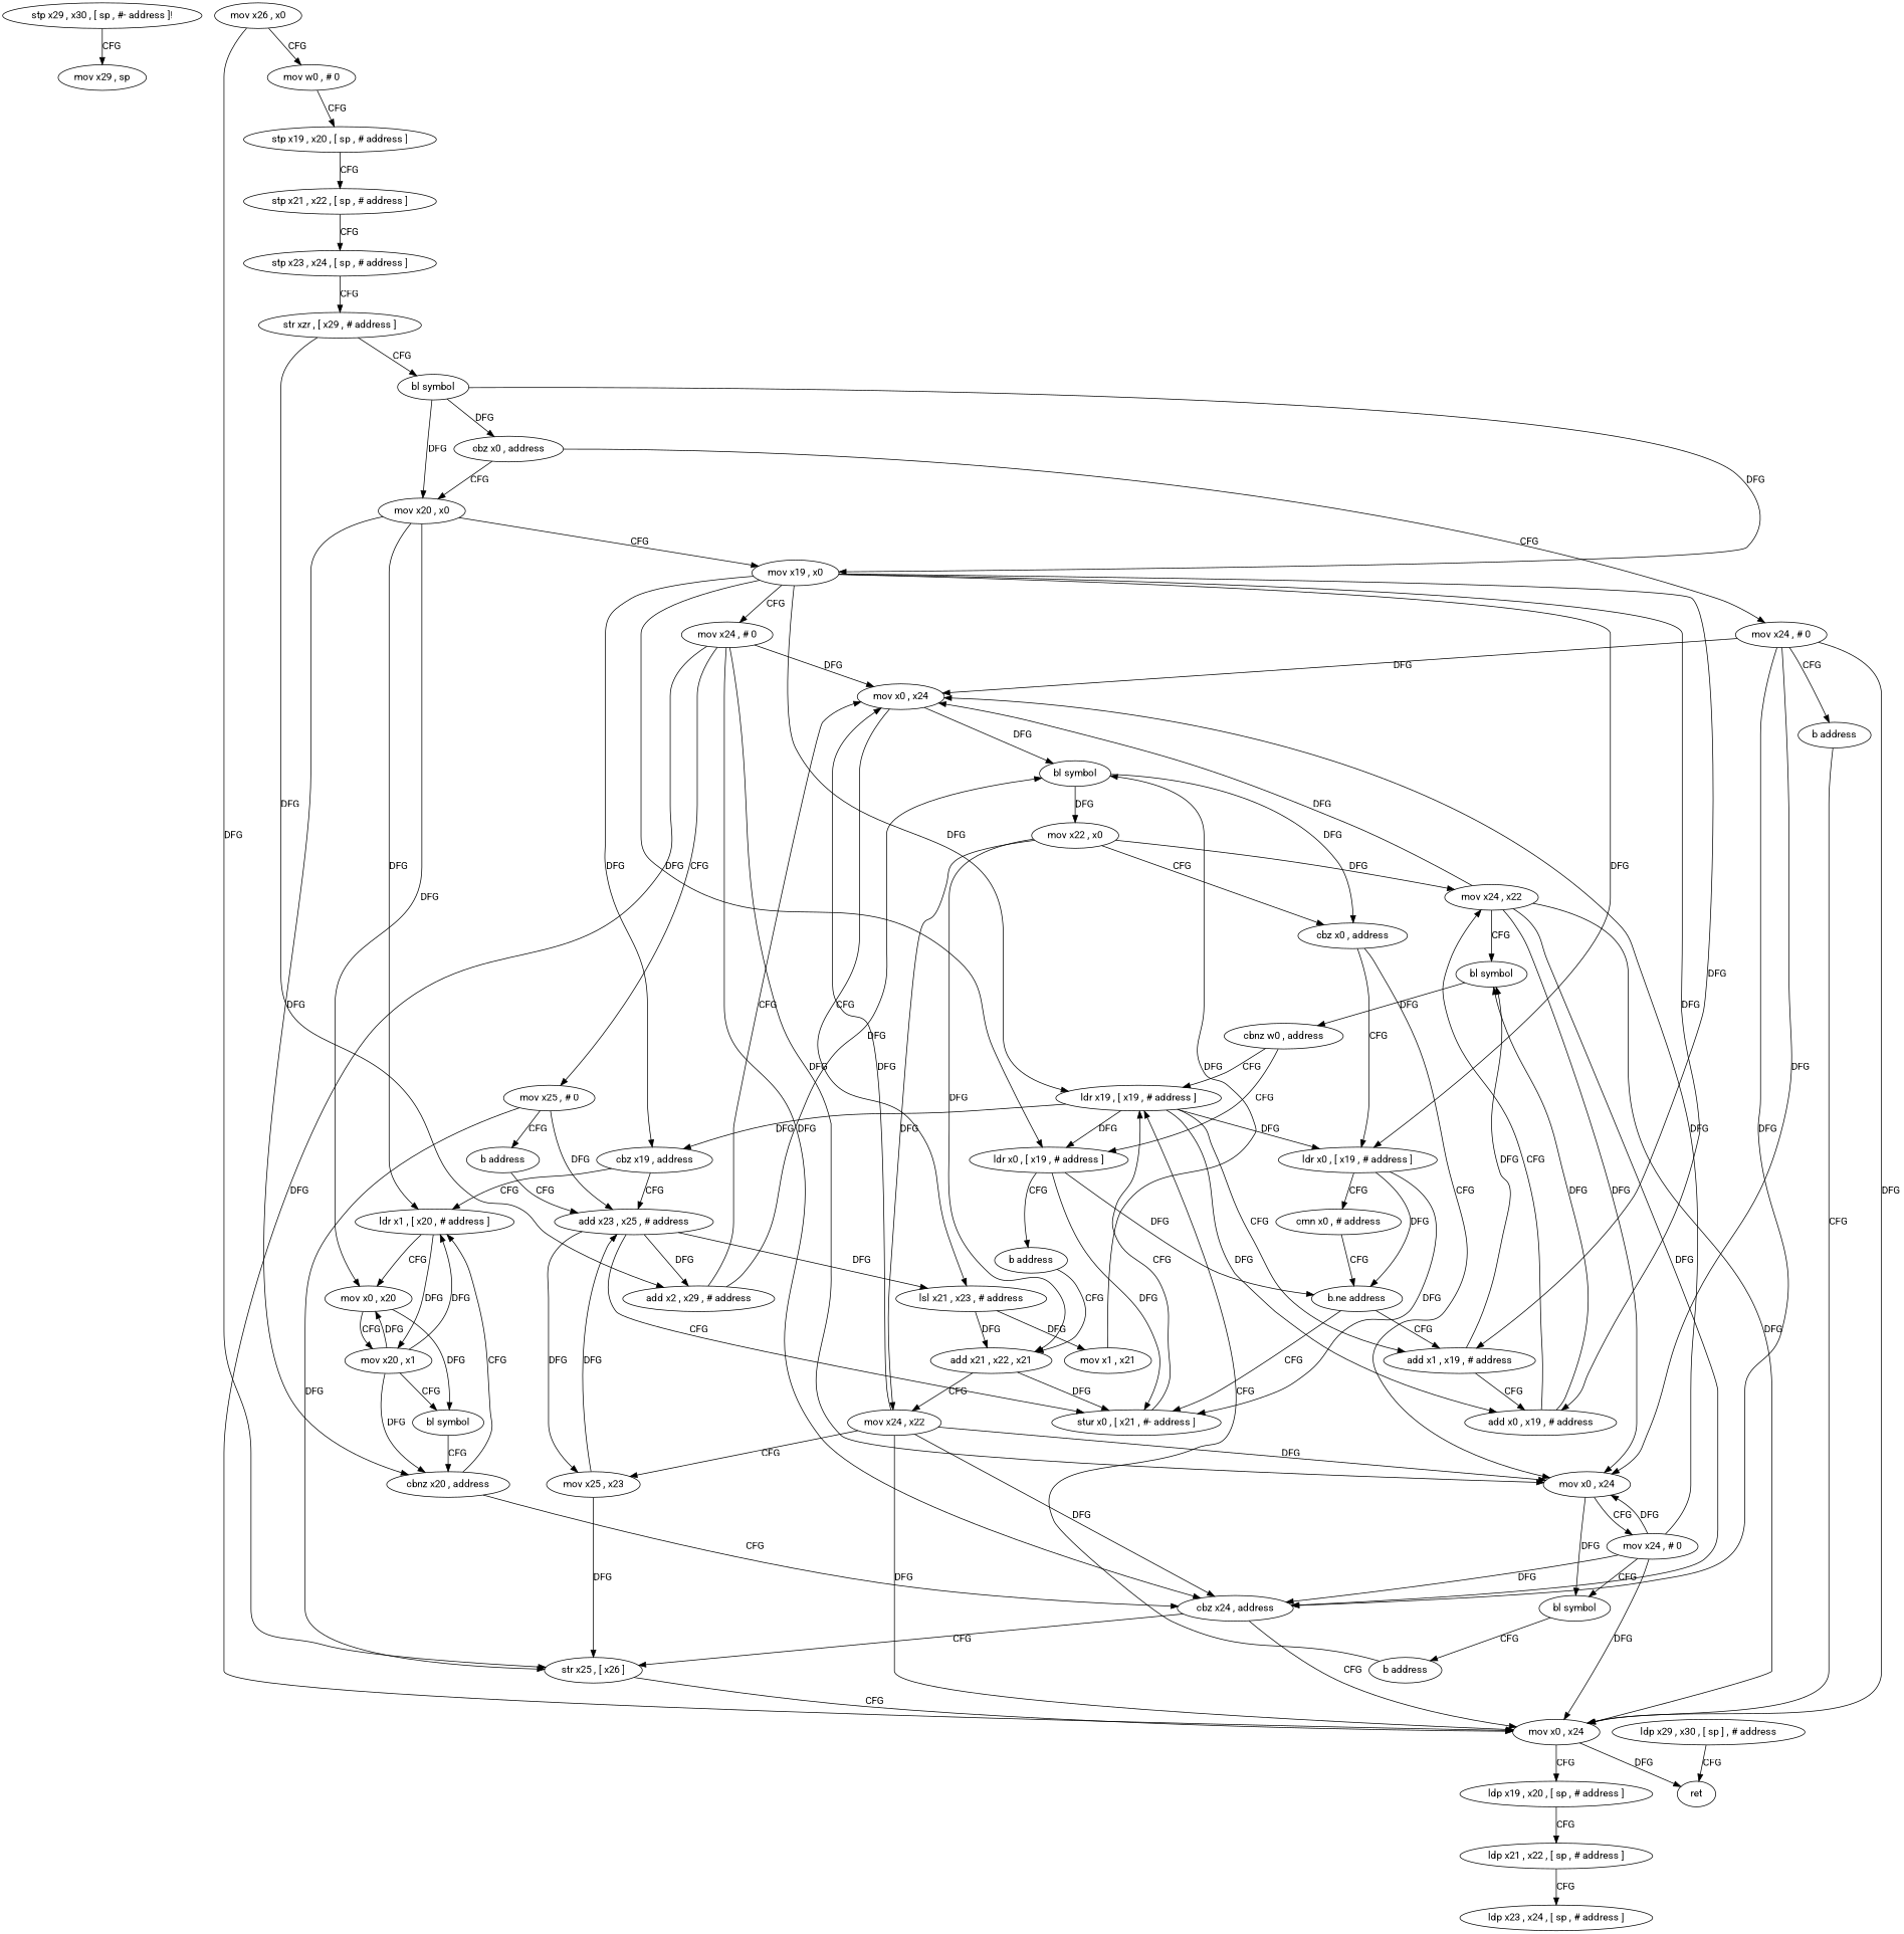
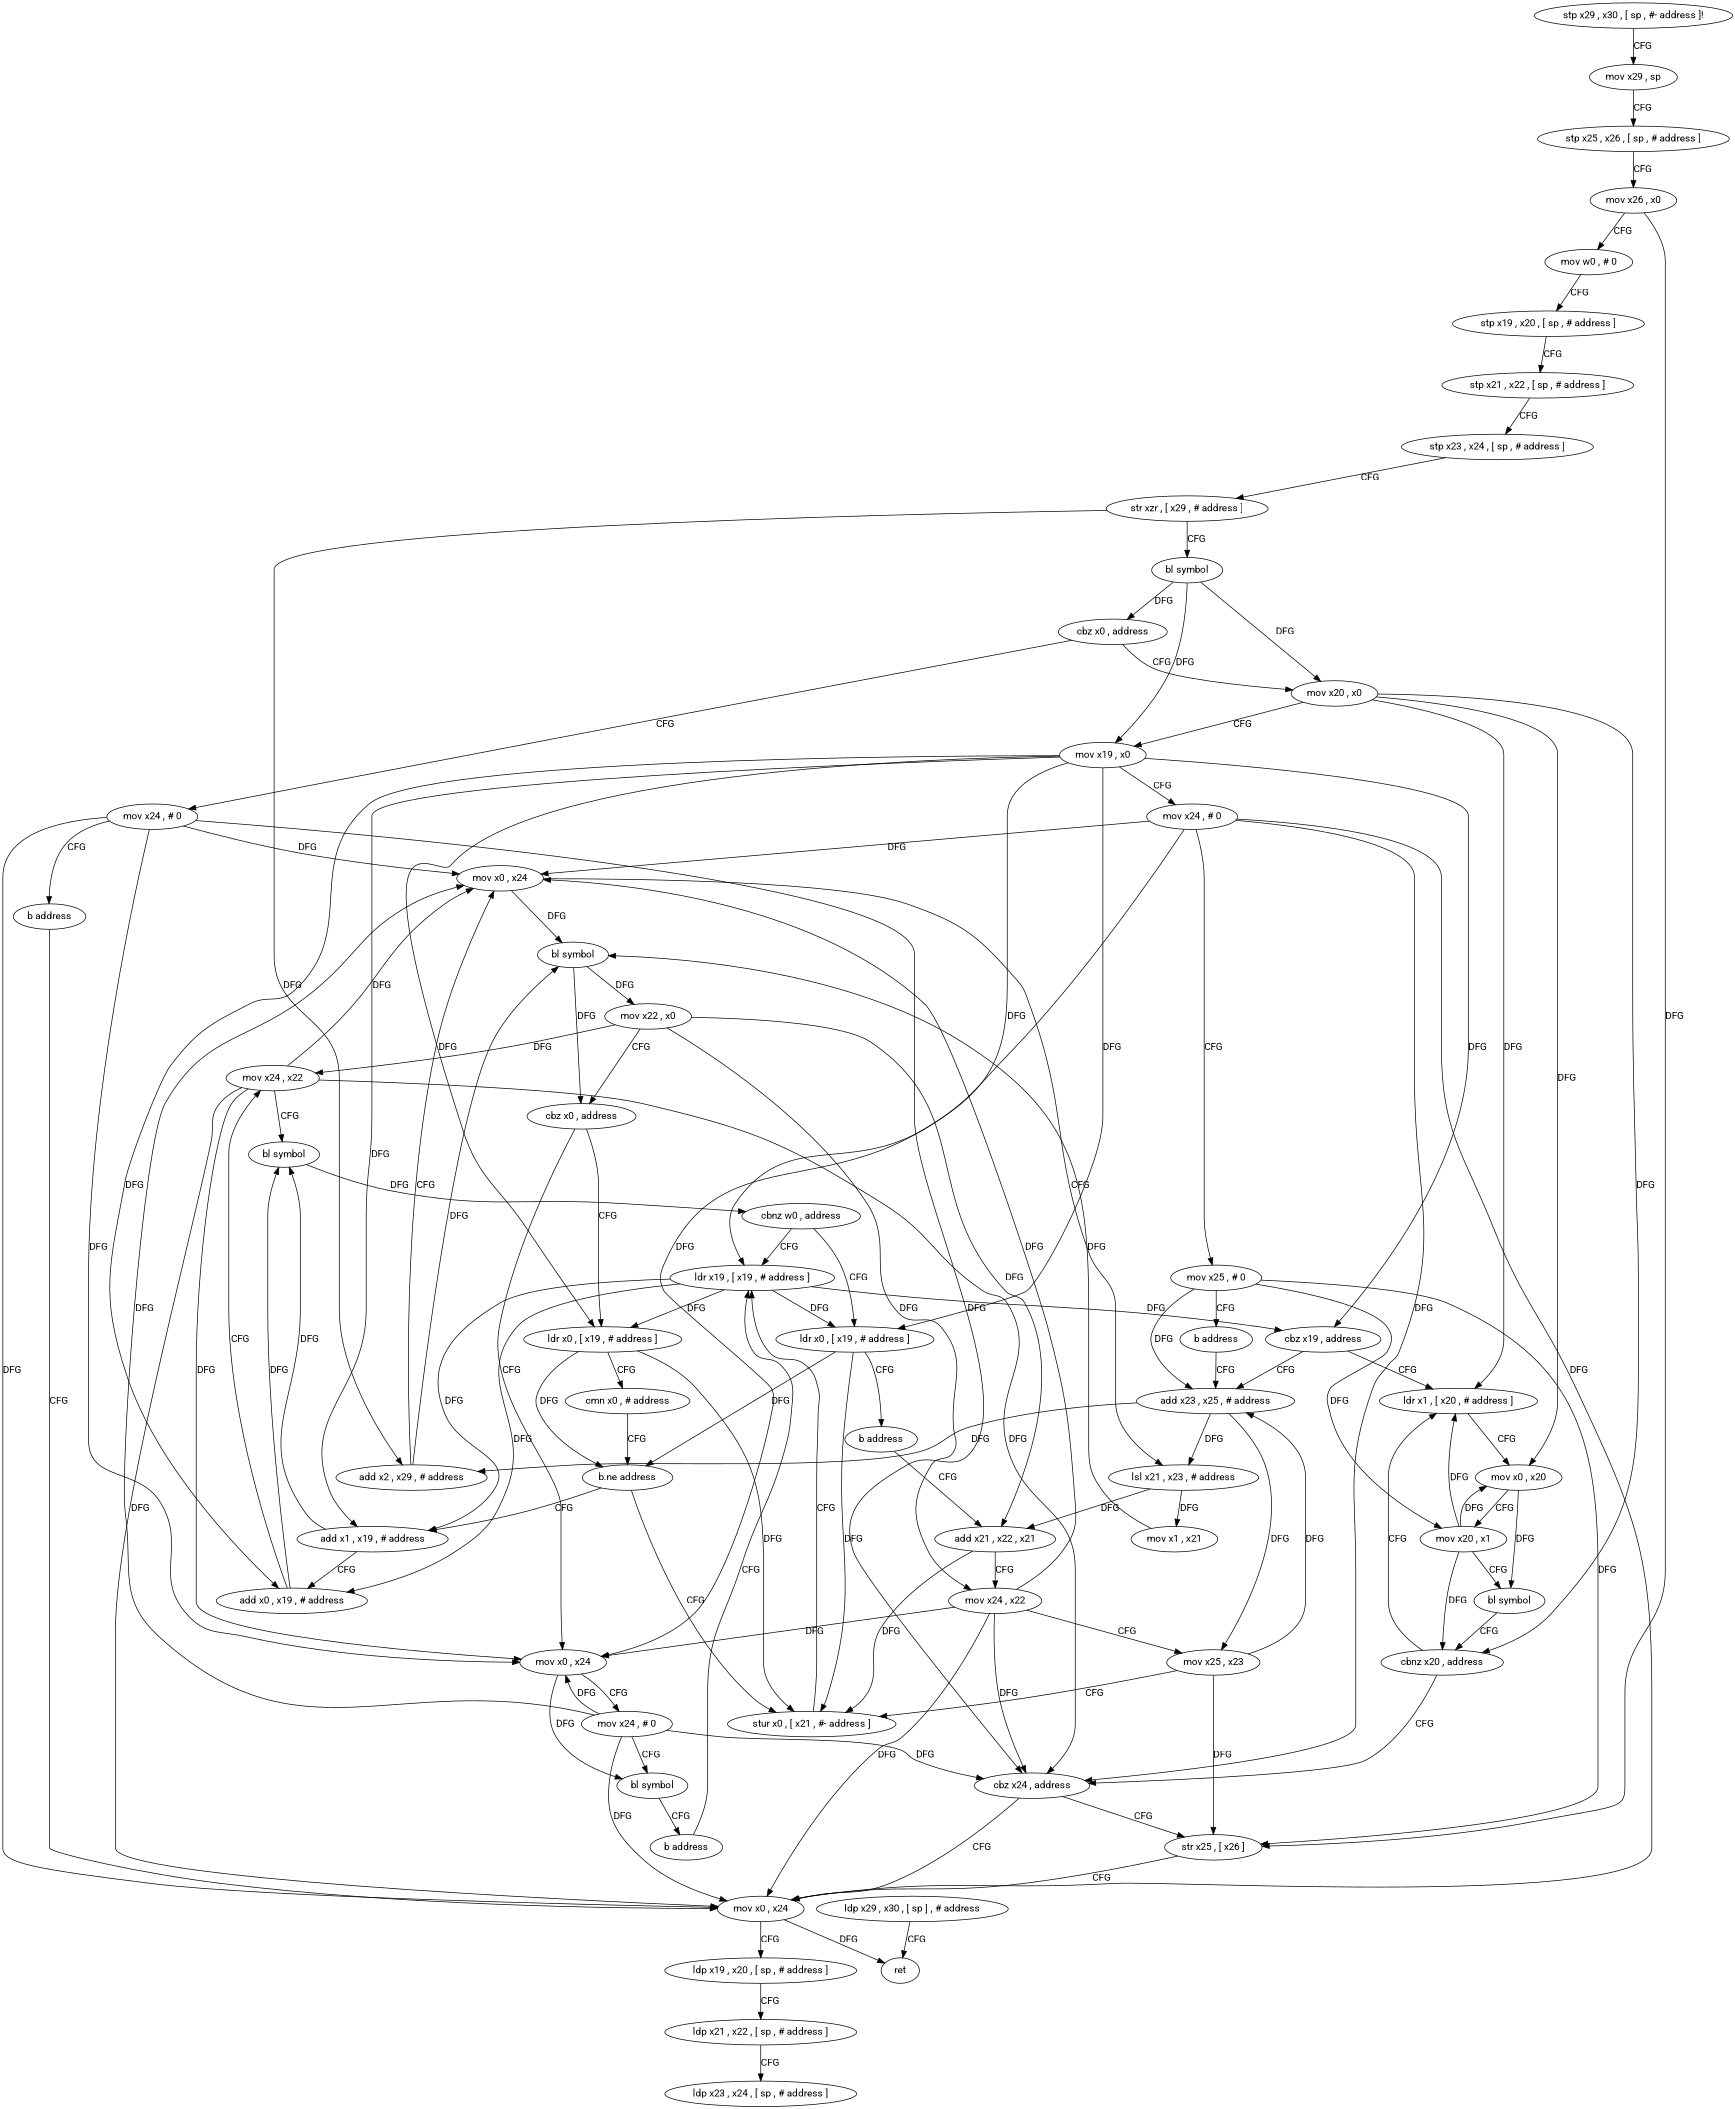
  digraph {
    fontname=Roboto
    node [fontname=Roboto]
    edge [fontname=Roboto]
    n1 [label="stp x29 , x30 , [ sp , #- address ]!"]
    n2 [label="mov x29 , sp"]
+   n3 [label="stp x25 , x26 , [ sp , # address ]"]
    n4 [label="mov x26 , x0"]
    n5 [label="mov w0 , # 0"]
    n6 [label="str x25 , [ x26 ]"]
    n7 [label="stp x19 , x20 , [ sp , # address ]"]
    n8 [label="mov x0 , x24"]
    n9 [label="stp x21 , x22 , [ sp , # address ]"]
    n10 [label="stp x23 , x24 , [ sp , # address ]"]
    n11 [label="str xzr , [ x29 , # address ]"]
    n12 [label="bl symbol"]
    n13 [label="add x2 , x29 , # address"]
    n14 [label="cbz x0 , address"]
    n15 [label="mov x20 , x0"]
    n16 [label="mov x19 , x0"]
    n17 [label="mov x0 , x24"]
    n18 [label="bl symbol"]
    n19 [label="mov x24 , # 0"]
    n20 [label="ldr x1 , [ x20 , # address ]"]
    n21 [label="mov x0 , x20"]
    n22 [label="cbnz x20 , address"]
    n23 [label="mov x24 , # 0"]
    n24 [label="ldr x0 , [ x19 , # address ]"]
    n25 [label="ldr x19 , [ x19 , # address ]"]
    n26 [label="add x1 , x19 , # address"]
    n27 [label="cbz x19 , address"]
    n28 [label="add x0 , x19 , # address"]
    n29 [label="ldr x0 , [ x19 , # address ]"]
    n30 [label="b address"]
    n31 [label="mov x0 , x24"]
    n32 [label="cbz x24 , address"]
    n33 [label="ldp x19 , x20 , [ sp , # address ]"]
    n34 [label=ret]
    n35 [label="lsl x21 , x23 , # address"]
    n36 [label="mov x24 , # 0"]
    n37 [label="bl symbol"]
    n38 [label="mov x20 , x1"]
    n39 [label="bl symbol"]
    n40 [label="ldp x21 , x22 , [ sp , # address ]"]
    n41 [label="mov x25 , # 0"]
    n42 [label="cmn x0 , # address"]
    n43 [label="b.ne address"]
    n44 [label="stur x0 , [ x21 , #- address ]"]
    n45 [label="bl symbol"]
    n46 [label="add x23 , x25 , # address"]
    n47 [label="mov x24 , x22"]
    n48 [label="b address"]
    n49 [label="b address"]
    n50 [label="mov x25 , x23"]
    n51 [label="mov x1 , x21"]
    n52 [label="add x21 , x22 , x21"]
    n53 [label="ldp x23 , x24 , [ sp , # address ]"]
    n54 [label="ldp x29 , x30 , [ sp ] , # address"]
    n55 [label="mov x22 , x0"]
    n56 [label="cbz x0 , address"]
    n57 [label="mov x24 , x22"]
    n58 [label="b address"]
    n59 [label="cbnz w0 , address"]
    n1 -> n2 [label=CFG]
+   n2 -> n3 [label=CFG]
+   n3 -> n4 [label=CFG]
    n4 -> n5 [label=CFG]
    n4 -> n6 [label=DFG]
    n5 -> n7 [label=CFG]
    n6 -> n8 [label=CFG]
    n7 -> n9 [label=CFG]
    n8 -> n33 [label=CFG]
    n8 -> n34 [label=DFG]
    n9 -> n10 [label=CFG]
    n10 -> n11 [label=CFG]
    n11 -> n12 [label=CFG]
    n11 -> n13 [label=DFG]
    n12 -> n14 [label=DFG]
    n12 -> n15 [label=DFG]
    n12 -> n16 [label=DFG]
    n13 -> n17 [label=CFG]
    n13 -> n18 [label=DFG]
    n14 -> n15 [label=CFG]
    n14 -> n19 [label=CFG]
    n15 -> n16 [label=CFG]
    n15 -> n20 [label=DFG]
    n15 -> n21 [label=DFG]
    n15 -> n22 [label=DFG]
    n16 -> n23 [label=CFG]
    n16 -> n24 [label=DFG]
    n16 -> n25 [label=DFG]
    n16 -> n26 [label=DFG]
    n16 -> n27 [label=DFG]
    n16 -> n28 [label=DFG]
    n16 -> n29 [label=DFG]
    n17 -> n18 [label=DFG]
    n17 -> n35 [label=CFG]
    n18 -> n55 [label=DFG]
    n18 -> n56 [label=DFG]
    n19 -> n8 [label=DFG]
    n19 -> n17 [label=DFG]
    n19 -> n30 [label=CFG]
    n19 -> n31 [label=DFG]
    n19 -> n32 [label=DFG]
    n20 -> n21 [label=CFG]
-   n20 -> n38 [label=DFG]
+   n41 -> n38 [label=DFG]
    n21 -> n38 [label=CFG]
    n21 -> n39 [label=DFG]
    n22 -> n20 [label=CFG]
    n22 -> n32 [label=CFG]
    n23 -> n8 [label=DFG]
    n23 -> n17 [label=DFG]
    n23 -> n31 [label=DFG]
    n23 -> n32 [label=DFG]
    n23 -> n41 [label=CFG]
    n24 -> n42 [label=CFG]
    n24 -> n43 [label=DFG]
    n24 -> n44 [label=DFG]
    n25 -> n24 [label=DFG]
-   n25 -> n26 [label=CFG]
+   n25 -> n26 [label=DFG]
    n25 -> n27 [label=DFG]
    n25 -> n28 [label=DFG]
    n25 -> n29 [label=DFG]
    n26 -> n28 [label=CFG]
    n26 -> n45 [label=DFG]
    n27 -> n20 [label=CFG]
    n27 -> n46 [label=CFG]
    n28 -> n45 [label=DFG]
    n28 -> n47 [label=CFG]
    n29 -> n43 [label=DFG]
    n29 -> n44 [label=DFG]
    n29 -> n48 [label=CFG]
    n30 -> n8 [label=CFG]
    n31 -> n36 [label=CFG]
    n31 -> n37 [label=DFG]
    n32 -> n6 [label=CFG]
    n32 -> n8 [label=CFG]
    n33 -> n40 [label=CFG]
    n35 -> n51 [label=DFG]
    n35 -> n52 [label=DFG]
    n36 -> n8 [label=DFG]
    n36 -> n17 [label=DFG]
    n36 -> n31 [label=DFG]
    n36 -> n32 [label=DFG]
    n36 -> n37 [label=CFG]
    n37 -> n58 [label=CFG]
    n38 -> n20 [label=DFG]
    n38 -> n21 [label=DFG]
    n38 -> n22 [label=DFG]
    n38 -> n39 [label=CFG]
    n39 -> n22 [label=CFG]
    n40 -> n53 [label=CFG]
    n41 -> n6 [label=DFG]
    n41 -> n46 [label=DFG]
    n41 -> n49 [label=CFG]
    n42 -> n43 [label=CFG]
    n43 -> n26 [label=CFG]
    n43 -> n44 [label=CFG]
    n44 -> n25 [label=CFG]
    n45 -> n59 [label=DFG]
    n46 -> n13 [label=DFG]
    n46 -> n35 [label=DFG]
    n46 -> n50 [label=DFG]
    n47 -> n8 [label=DFG]
    n47 -> n17 [label=DFG]
    n47 -> n31 [label=DFG]
    n47 -> n32 [label=DFG]
    n47 -> n45 [label=CFG]
    n48 -> n52 [label=CFG]
    n49 -> n46 [label=CFG]
    n50 -> n6 [label=DFG]
-   n46 -> n44 [label=CFG]
+   n50 -> n44 [label=CFG]
    n50 -> n46 [label=DFG]
    n51 -> n18 [label=DFG]
    n52 -> n44 [label=DFG]
    n52 -> n57 [label=CFG]
    n54 -> n34 [label=CFG]
    n55 -> n47 [label=DFG]
    n55 -> n52 [label=DFG]
    n55 -> n56 [label=CFG]
    n55 -> n57 [label=DFG]
    n56 -> n24 [label=CFG]
    n56 -> n31 [label=CFG]
    n57 -> n8 [label=DFG]
    n57 -> n17 [label=DFG]
    n57 -> n31 [label=DFG]
    n57 -> n32 [label=DFG]
    n57 -> n50 [label=CFG]
    n58 -> n25 [label=CFG]
    n59 -> n25 [label=CFG]
    n59 -> n29 [label=CFG]
  }
